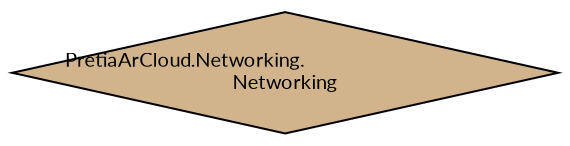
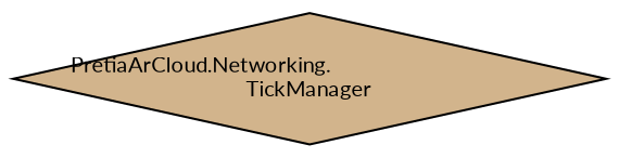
  digraph {
    rankdir=TB
    fontname=Lato
-   n1 [color=black fillcolor=tan fontname=Lato fontsize=10 height=0.2 label="PretiaArCloud.Networking.\lNetworking" shape=diamond style=filled width=0.4]
+   n1 [color=black fillcolor=tan fontname=Lato fontsize=10 height=0.2 label="PretiaArCloud.Networking.\lTickManager" shape=diamond style=filled width=0.4]
  }
